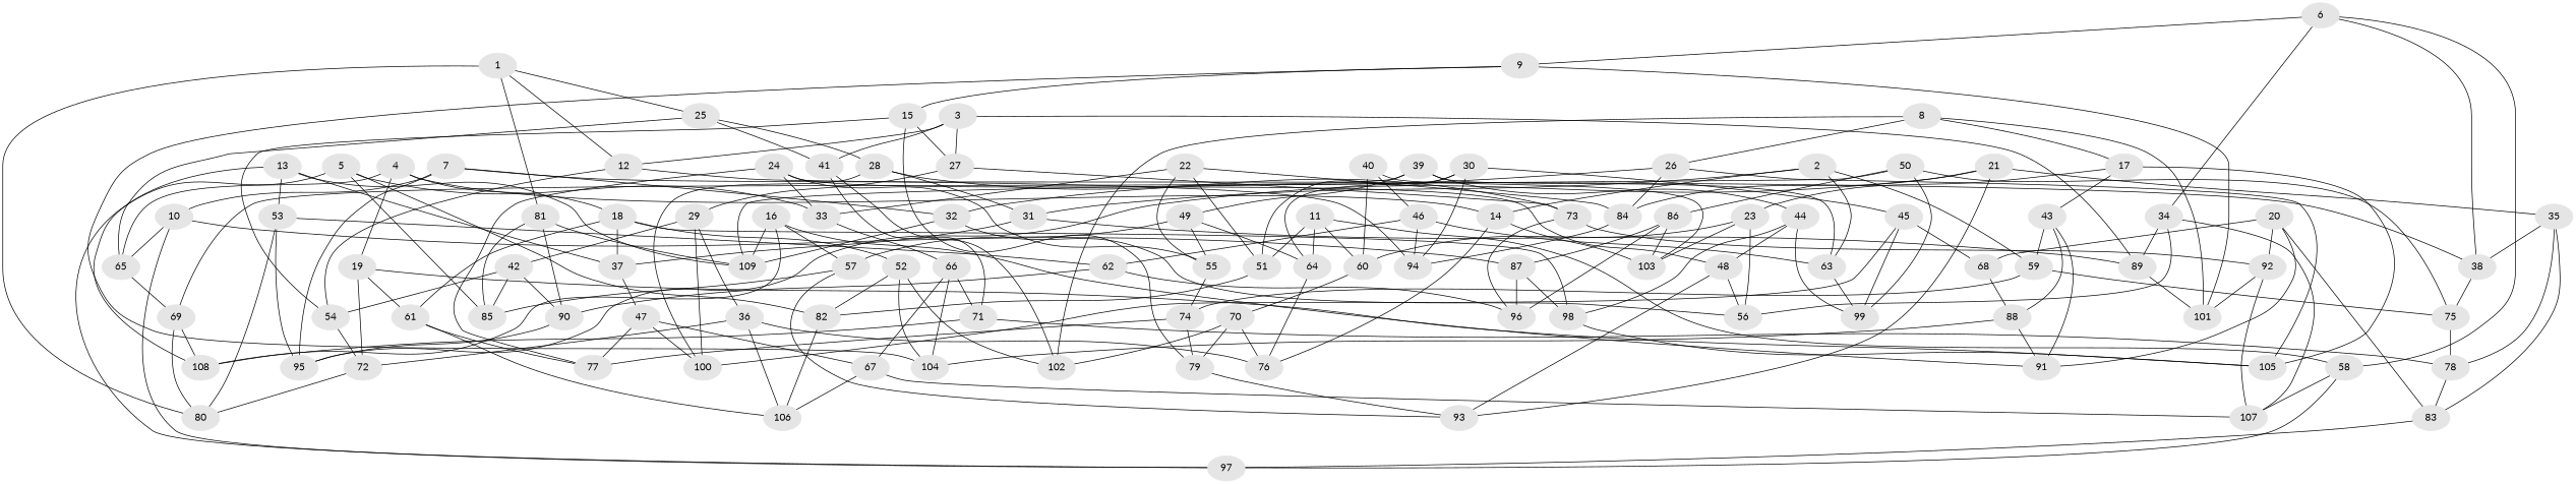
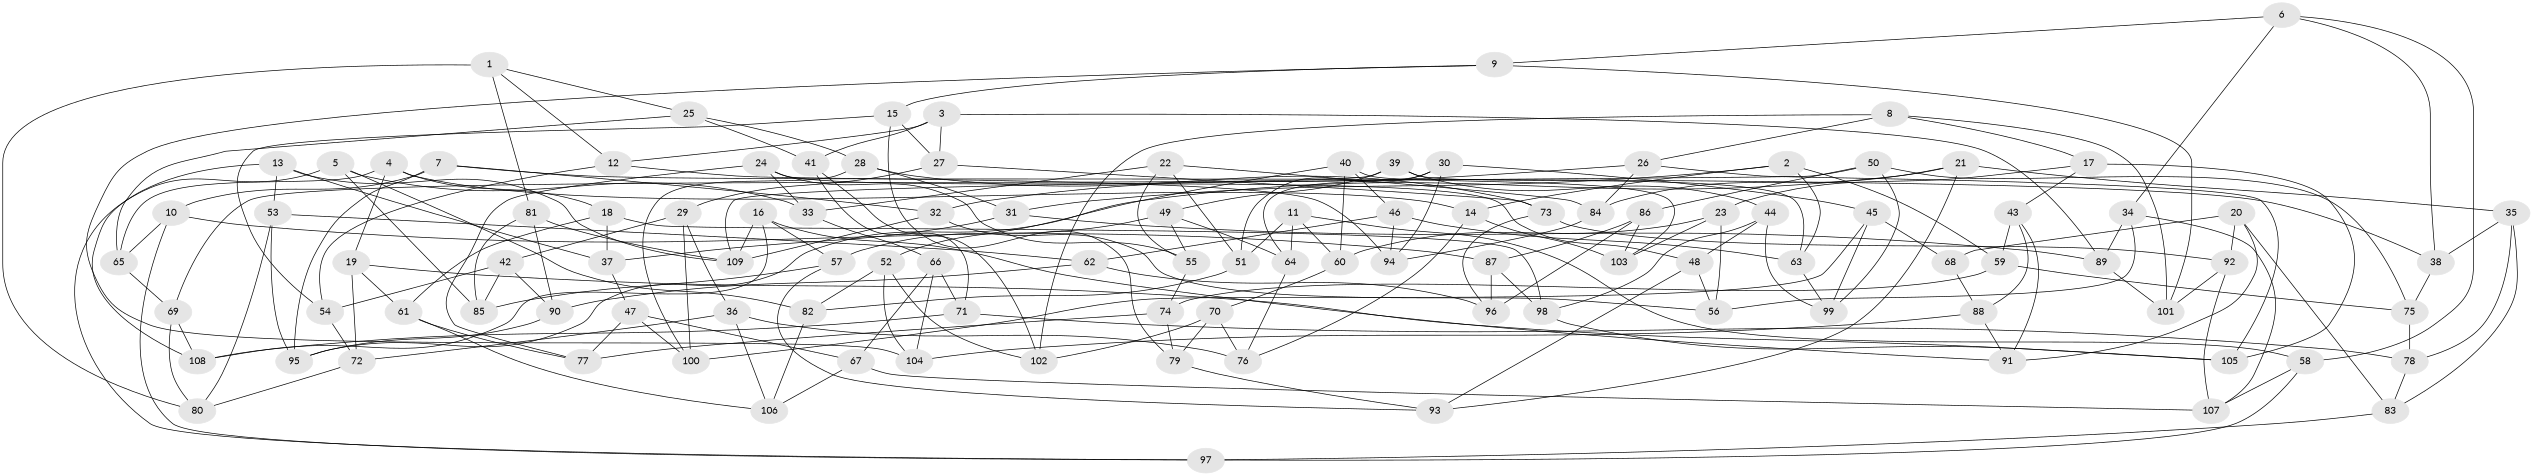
  graph {
    fontname=Lato
    node [color=gray90 fontname=Lato style=filled]
    edge [fontname=Lato]
    1
    12
    25
    80
    81
    54
    94
    41
    65
    28
    85
    109
    90
    2
    14
    31
    59
    63
    76
    103
    89
    37
    75
    74
    99
    3
    27
    29
    73
    102
    71
    101
    4
    18
    19
    61
    98
    105
    72
    69
    5
    33
    82
    97
    66
    106
    6
    9
    34
    38
    58
    15
    104
    56
    107
    7
    10
    32
    95
    87
    8
    17
    26
    23
    43
    84
    79
    96
    11
    51
    60
    64
    70
    13
    53
    108
    47
    62
    68
    88
    93
    16
    57
    91
    77
    20
    83
    92
    21
    35
    78
    22
    55
    24
    48
    100
    36
    42
    30
    45
    67
    39
    44
    49
    40
    46
    52
    50
    86
    1 -- 12
    1 -- 25
    1 -- 80
    1 -- 81
    12 -- 54
    12 -- 94
    25 -- 41
    25 -- 65
    25 -- 28
    81 -- 85
    81 -- 109
    81 -- 90
    54 -- 72
    41 -- 102
    41 -- 71
    65 -- 69
    28 -- 31
    28 -- 73
    28 -- 100
    90 -- 95
    2 -- 14
    2 -- 31
    2 -- 59
    2 -- 63
    14 -- 76
    14 -- 103
    31 -- 89
    31 -- 37
    59 -- 75
    59 -- 74
    63 -- 99
    89 -- 101
    37 -- 47
    75 -- 78
    74 -- 79
    74 -- 77
    3 -- 12
    3 -- 41
    3 -- 89
    3 -- 27
    27 -- 29
    27 -- 73
    29 -- 100
    29 -- 36
    29 -- 42
    73 -- 96
    73 -- 92
    71 -- 108
    71 -- 78
    4 -- 65
    4 -- 14
    4 -- 18
    4 -- 19
    18 -- 37
    18 -- 61
    18 -- 98
    19 -- 61
    19 -- 105
    19 -- 72
    61 -- 106
    61 -- 77
    98 -- 105
    72 -- 80
    69 -- 80
    69 -- 108
    5 -- 85
    5 -- 33
    5 -- 82
    5 -- 97
    33 -- 66
    82 -- 106
    66 -- 71
    66 -- 104
    66 -- 67
    6 -- 9
    6 -- 34
    6 -- 38
    6 -- 58
    9 -- 101
    9 -- 15
    9 -- 104
    34 -- 89
    34 -- 56
    34 -- 107
    38 -- 75
    58 -- 97
    58 -- 107
    15 -- 54
    15 -- 27
    15 -- 79
    7 -- 38
    7 -- 10
    7 -- 32
    7 -- 95
    10 -- 65
    10 -- 97
    10 -- 87
    32 -- 109
    32 -- 56
    87 -- 98
    87 -- 96
    8 -- 102
    8 -- 101
    8 -- 17
    8 -- 26
    17 -- 105
    17 -- 23
    17 -- 43
    26 -- 105
    26 -- 32
    26 -- 84
    23 -- 103
    23 -- 56
    23 -- 60
    43 -- 59
    43 -- 88
    43 -- 91
    84 -- 94
    79 -- 93
    11 -- 58
    11 -- 51
    11 -- 60
    11 -- 64
    51 -- 82
    60 -- 70
    64 -- 76
    70 -- 76
    70 -- 102
    70 -- 79
    13 -- 109
    13 -- 37
    13 -- 53
    13 -- 108
    53 -- 80
    53 -- 95
    53 -- 62
    47 -- 77
    47 -- 100
    47 -- 67
    62 -- 90
    62 -- 96
    68 -- 88
    88 -- 104
    88 -- 91
    16 -- 109
    16 -- 108
    16 -- 57
    16 -- 91
    57 -- 85
    57 -- 93
    20 -- 68
    20 -- 91
    20 -- 83
    20 -- 92
    83 -- 97
    92 -- 101
    92 -- 107
    21 -- 95
    21 -- 84
    21 -- 93
    21 -- 35
    35 -- 38
    35 -- 83
    35 -- 78
    78 -- 83
    22 -- 33
    22 -- 84
    22 -- 51
    22 -- 55
    55 -- 74
    24 -- 33
    24 -- 77
    24 -- 55
    24 -- 48
    48 -- 56
    48 -- 93
    36 -- 76
    36 -- 72
    36 -- 106
    42 -- 54
    42 -- 85
    42 -- 90
    30 -- 94
    30 -- 51
    30 -- 64
    30 -- 45
    45 -- 99
    45 -- 68
    45 -- 100
    67 -- 106
    67 -- 107
    39 -- 63
    39 -- 69
    39 -- 44
    39 -- 49
    44 -- 99
    44 -- 98
    44 -- 48
    49 -- 64
    49 -- 57
    49 -- 55
    40 -- 103
    40 -- 60
    40 -- 46
-   18 -- 52
+   40 -- 52
    46 -- 94
    46 -- 63
    46 -- 62
    52 -- 102
    52 -- 82
    52 -- 104
    50 -- 109
    50 -- 75
    50 -- 99
    50 -- 86
    86 -- 103
    86 -- 87
    86 -- 96
  }
